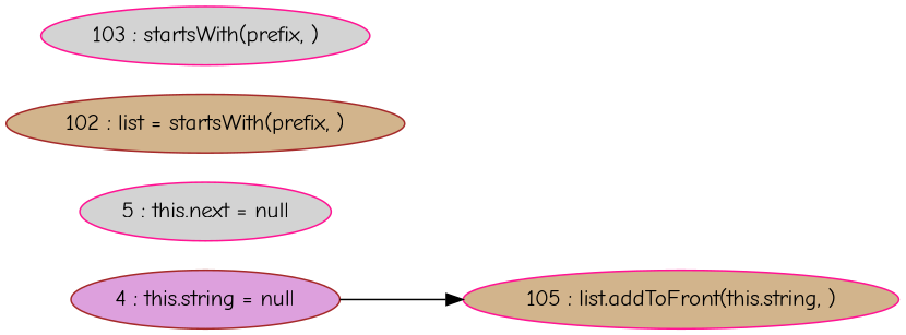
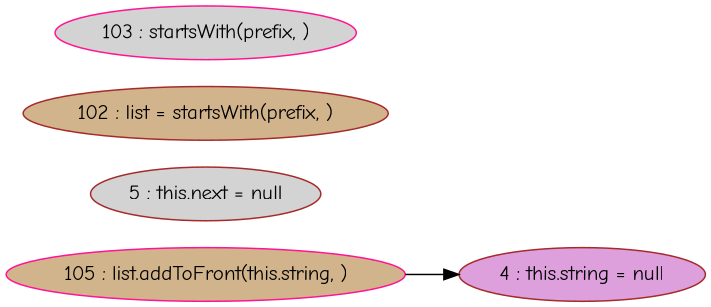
  digraph {
    rankdir=LR
    fontname="Comic Neue"
    node [style=filled fillcolor=tan color=brown fontname="Comic Neue"]
    "4 : this.string = null" [fillcolor=plum]
    "105 : list.addToFront(this.string, )" [color=deeppink]
-   "5 : this.next = null" [fillcolor=lightgrey color=deeppink]
+   "5 : this.next = null" [fillcolor=lightgrey]
    "102 : list = startsWith(prefix, )"
    "103 : startsWith(prefix, )" [fillcolor=lightgrey color=deeppink]
-   "4 : this.string = null" -> "105 : list.addToFront(this.string, )" [style=solid fontname="Comic Neue"]
+   "105 : list.addToFront(this.string, )" -> "4 : this.string = null" [style=solid fontname="Comic Neue"]
  }
